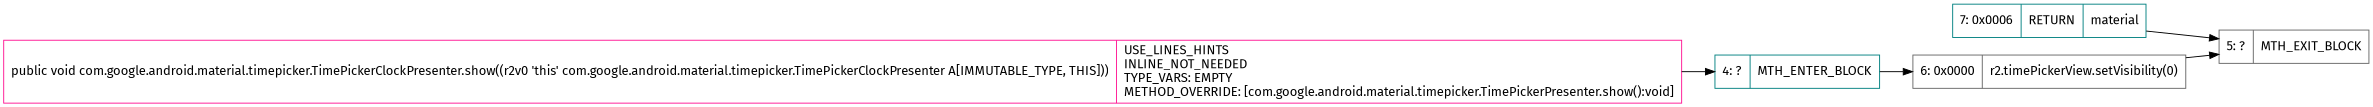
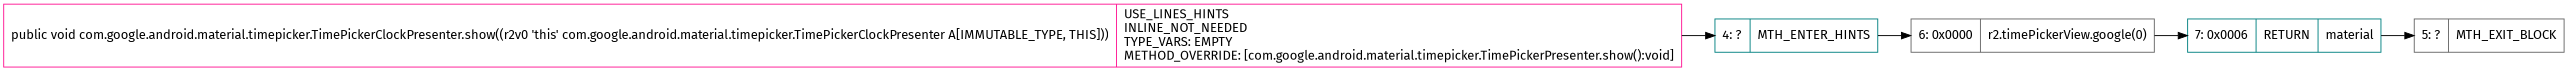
  digraph {
    fontname="Fira Sans"
    rankdir=LR
    node [color=teal fontname="Fira Sans" shape=record]
    edge [fontname="Fira Sans"]
-   n1 [label="{4\:\ ?|MTH_ENTER_BLOCK\l}"]
-   n2 [color=gray40 label="{6\:\ 0x0000|r2.timePickerView.setVisibility(0)\l}"]
+   n1 [label="{4\:\ ?|MTH_ENTER_HINTS\l}"]
+   n2 [color=gray40 label="{6\:\ 0x0000|r2.timePickerView.google(0)\l}"]
    n3 [label="{7\:\ 0x0006|RETURN\l|material\l}"]
    n4 [color=gray40 label="{5\:\ ?|MTH_EXIT_BLOCK\l}"]
    n5 [color=deeppink label="{public void com.google.android.material.timepicker.TimePickerClockPresenter.show((r2v0 'this' com.google.android.material.timepicker.TimePickerClockPresenter A[IMMUTABLE_TYPE, THIS]))  | USE_LINES_HINTS\lINLINE_NOT_NEEDED\lTYPE_VARS: EMPTY\lMETHOD_OVERRIDE: [com.google.android.material.timepicker.TimePickerPresenter.show():void]\l}"]
    n1 -> n2
-   n2 -> n4
+   n2 -> n3
    n3 -> n4
    n5 -> n1
  }
